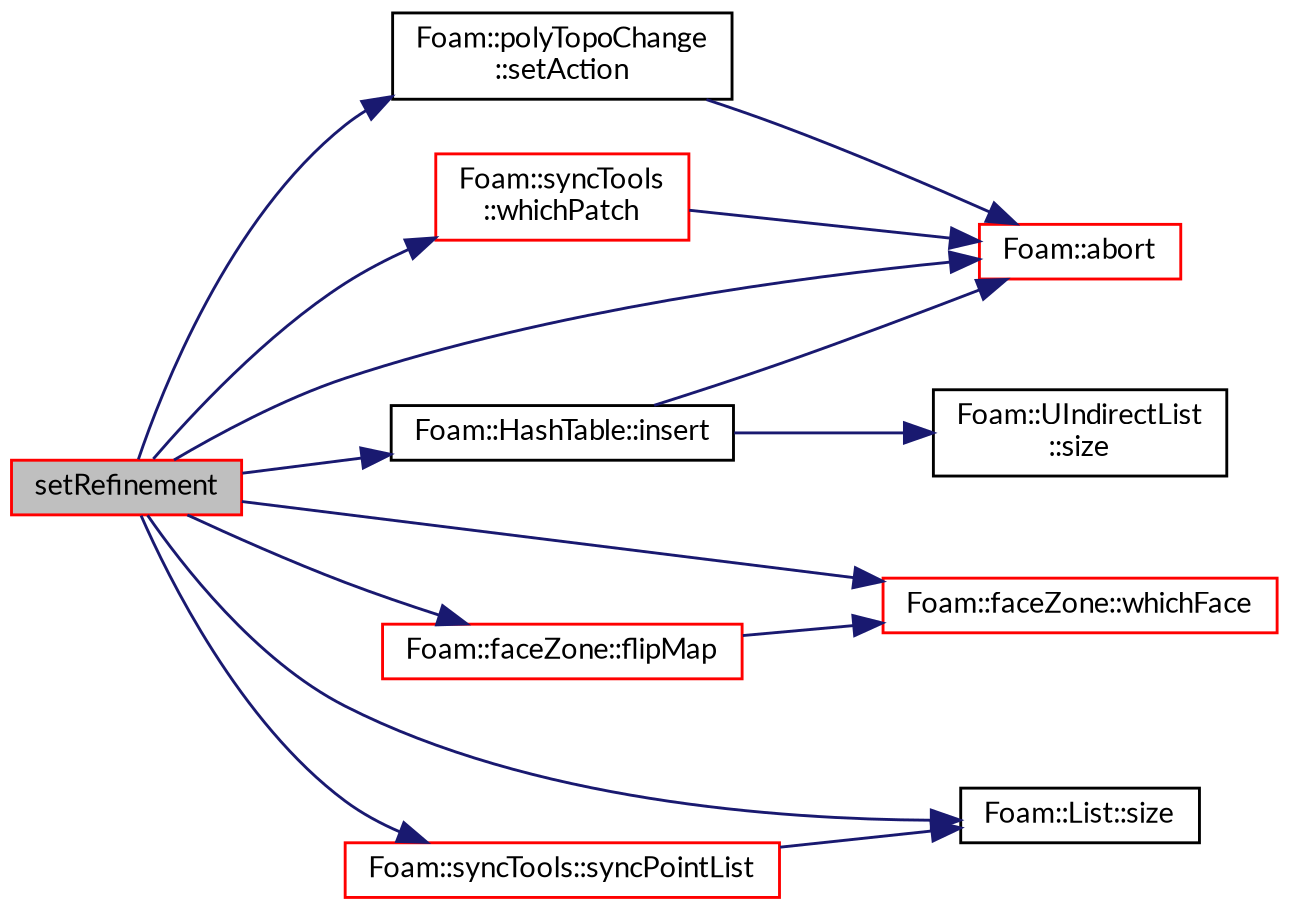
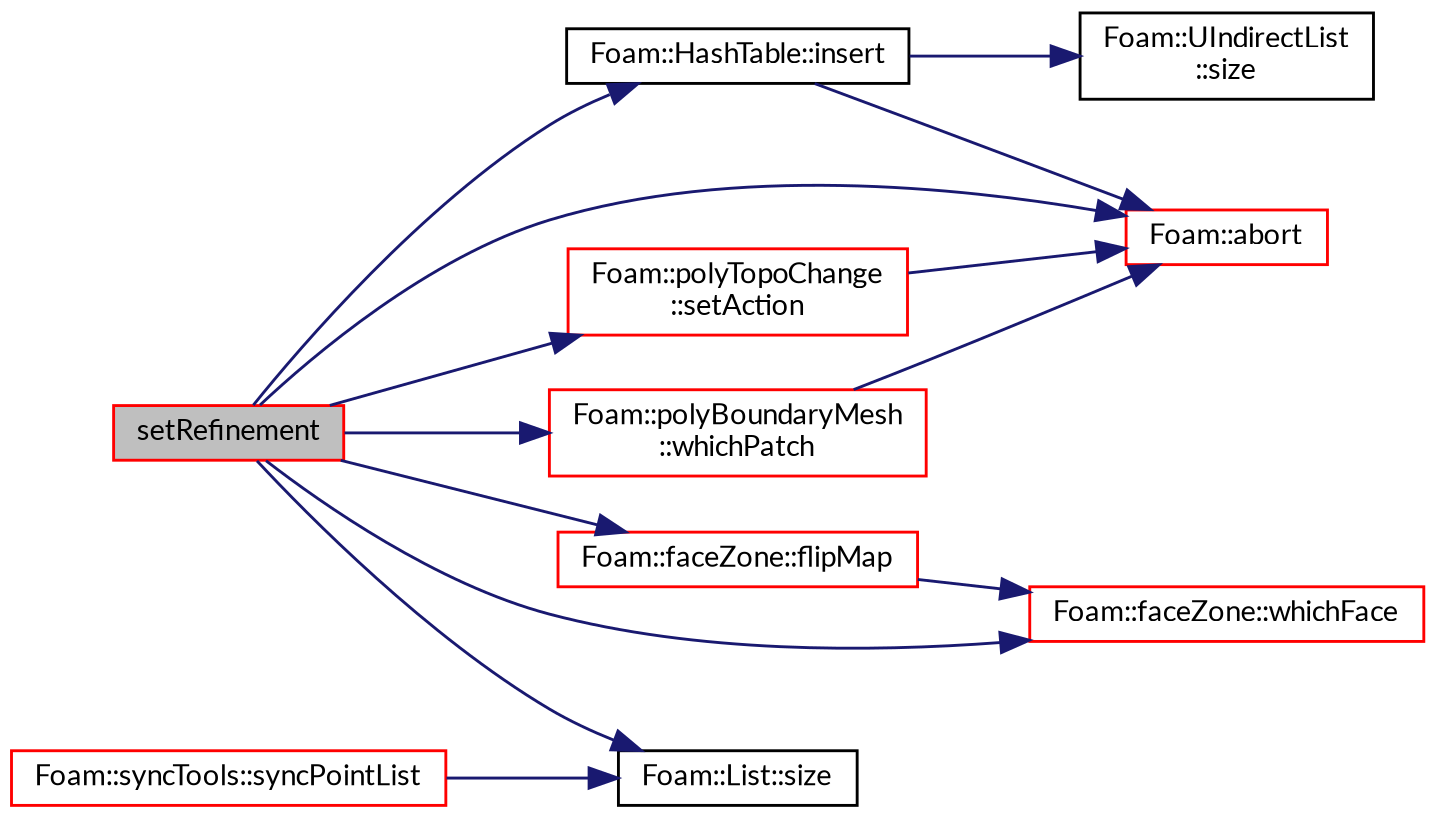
  digraph {
    fontname=Lato
    rankdir=LR
    node [color=red fontname=Lato fontsize=10 shape=record]
    edge [color=midnightblue fontname=Lato fontsize=10 labelfontname=FreeSans labelfontsize=10 style=solid]
    n1 [fillcolor=grey75 fontcolor=black height=0.2 label=setRefinement style=filled width=0.4]
    n2 [height=0.2 label="Foam::abort" width=0.4]
    n3 [height=0.2 label="Foam::faceZone::flipMap" width=0.4]
    n4 [height=0.2 label="Foam::faceZone::whichFace" width=0.4]
    n5 [color=black height=0.2 label="Foam::HashTable::insert" width=0.4]
-   n6 [color=black height=0.2 label="Foam::polyTopoChange\l::setAction" width=0.4]
+   n6 [height=0.2 label="Foam::polyTopoChange\l::setAction" width=0.4]
    n7 [color=black height=0.2 label="Foam::List::size" width=0.4]
    n8 [height=0.2 label="Foam::syncTools::syncPointList" width=0.4]
-   n9 [height=0.2 label="Foam::syncTools\l::whichPatch" width=0.4]
+   n9 [height=0.2 label="Foam::polyBoundaryMesh\l::whichPatch" width=0.4]
    n10 [color=black height=0.2 label="Foam::UIndirectList\l::size" width=0.4]
    n1 -> n2
    n1 -> n3
    n1 -> n4
    n1 -> n5
    n1 -> n6
    n1 -> n7
-   n1 -> n8
    n1 -> n9
    n3 -> n4
    n5 -> n2
    n5 -> n10
    n6 -> n2
    n8 -> n7
    n9 -> n2
  }
